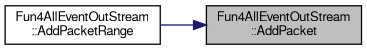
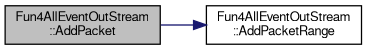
  digraph {
    rankdir=LR
    node [color=black fontname=FreeSans fontsize=10 shape=record]
    n1 [fillcolor=grey75 fontcolor=black height=0.2 label="Fun4AllEventOutStream\l::AddPacket" style=filled width=0.4]
    n2 [height=0.2 label="Fun4AllEventOutStream\l::AddPacketRange" width=0.4]
-   n2 -> n1 [color=midnightblue fontname=FreeSans fontsize=10 labelfontname=FreeSans labelfontsize=10 style=solid]
+   n1 -> n2 [color=midnightblue fontname=FreeSans fontsize=10 labelfontname=FreeSans labelfontsize=10 style=solid]
  }
